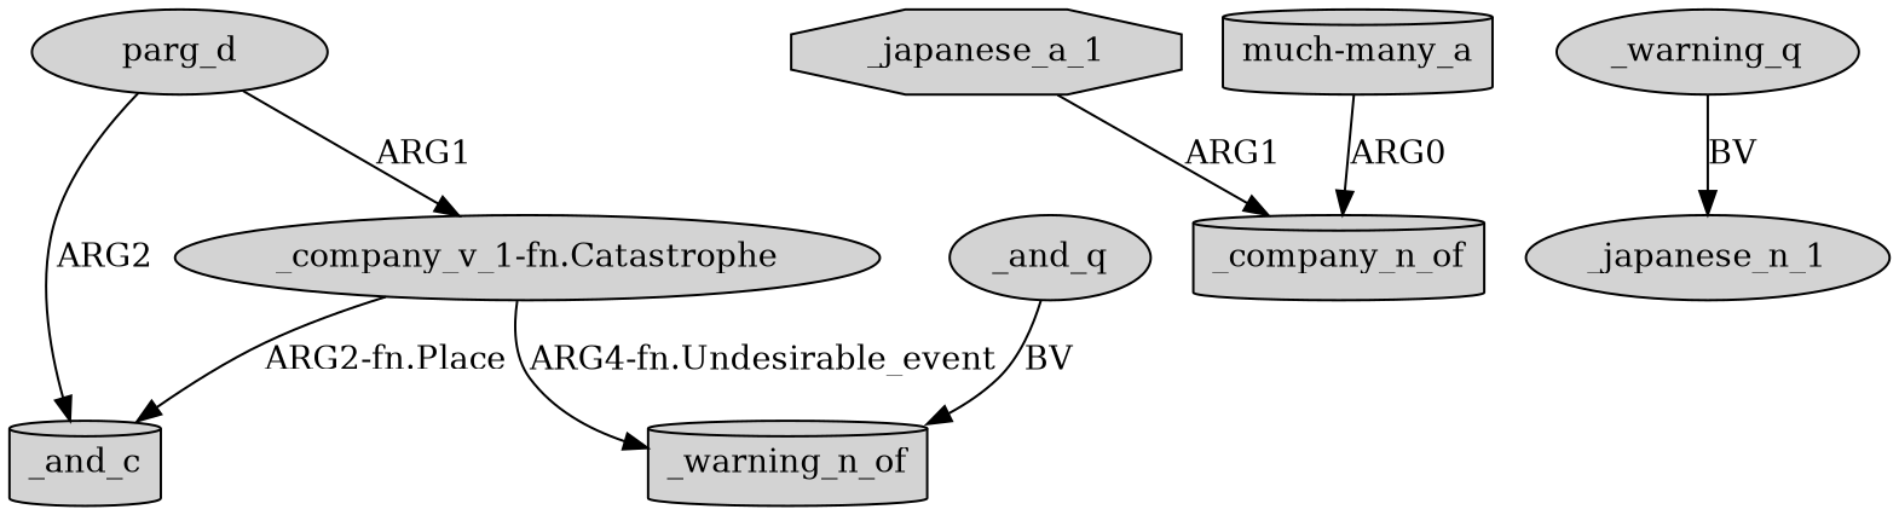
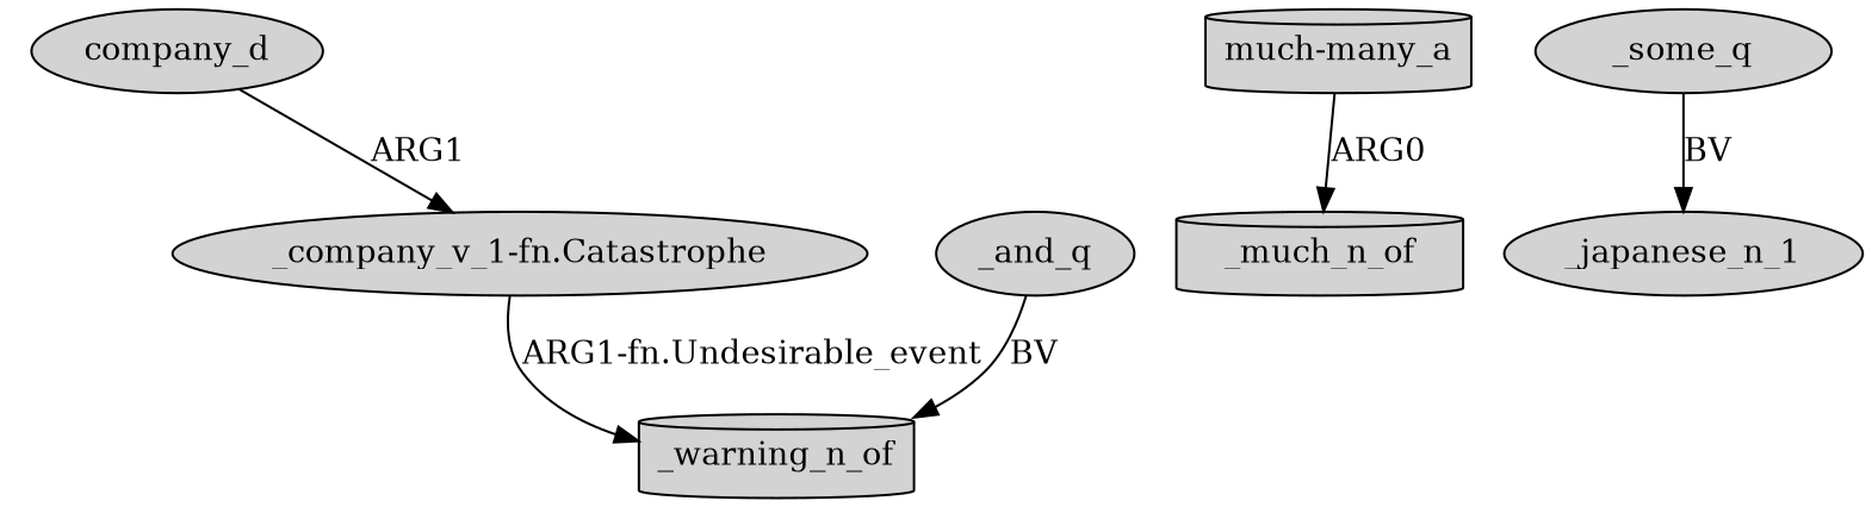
  digraph {
    node [shape=ellipse style=filled]
    n1 [label="_company_v_1-fn.Catastrophe"]
-   _and_c [shape=cylinder]
    _warning_n_of [shape=cylinder]
-   parg_d
-   _company_n_of [shape=cylinder]
+   parg_d [label=company_d]
+   _company_n_of [shape=cylinder label=_much_n_of]
    n6 [label=_and_q]
-   _japanese_a_1 [shape=octagon]
    n8 [label=_japanese_n_1]
-   _some_q [label=_warning_q]
+   _some_q
    "much-many_a" [shape=cylinder]
-   n1 -> _and_c [label="ARG2-fn.Place"]
-   n1 -> _warning_n_of [label="ARG4-fn.Undesirable_event"]
+   n1 -> _warning_n_of [label="ARG1-fn.Undesirable_event"]
    parg_d -> n1 [label=ARG1]
-   parg_d -> _and_c [label=ARG2]
    n6 -> _warning_n_of [label=BV]
-   _japanese_a_1 -> _company_n_of [label=ARG1]
    _some_q -> n8 [label=BV]
    "much-many_a" -> _company_n_of [label=ARG0]
  }
